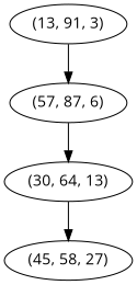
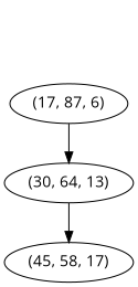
  digraph {
    fontname="Open Sans"
    node [fontname="Open Sans"]
    edge [fontname="Open Sans"]
-   "(13, 91, 3)"
-   "(17, 87, 6)" [label="(57, 87, 6)"]
+   "(17, 87, 6)"
    n3 [label="(30, 64, 13)"]
-   "(45, 58, 27)"
-   "(13, 91, 3)" -> "(17, 87, 6)"
+   "(45, 58, 27)" [label="(45, 58, 17)"]
    "(17, 87, 6)" -> n3
    n3 -> "(45, 58, 27)"
  }
